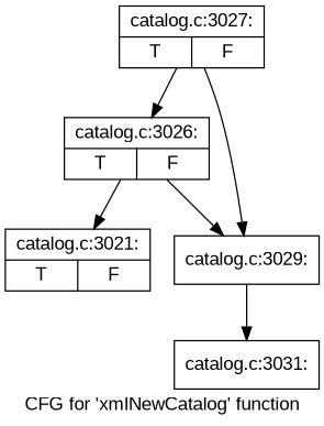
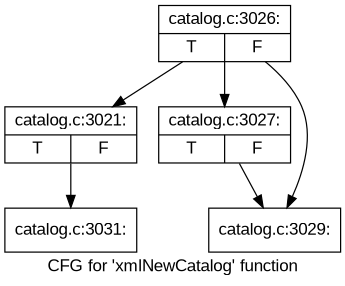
  digraph {
    fontname="Liberation Sans"
    label="CFG for 'xmlNewCatalog' function"
    node [fontname="Liberation Sans" shape=record]
    edge [fontname="Liberation Sans"]
    n1 [label="{catalog.c:3021:|{<s0>T|<s1>F}}"]
    n2 [label="{catalog.c:3031:}"]
    n3 [label="{catalog.c:3026:|{<s0>T|<s1>F}}"]
    n4 [label="{catalog.c:3027:|{<s0>T|<s1>F}}"]
    n5 [label="{catalog.c:3029:}"]
-   n5 -> n2
+   n1 -> n2
    n3 -> n1
-   n4 -> n3
+   n3 -> n4
    n3 -> n5
    n4 -> n5
  }
